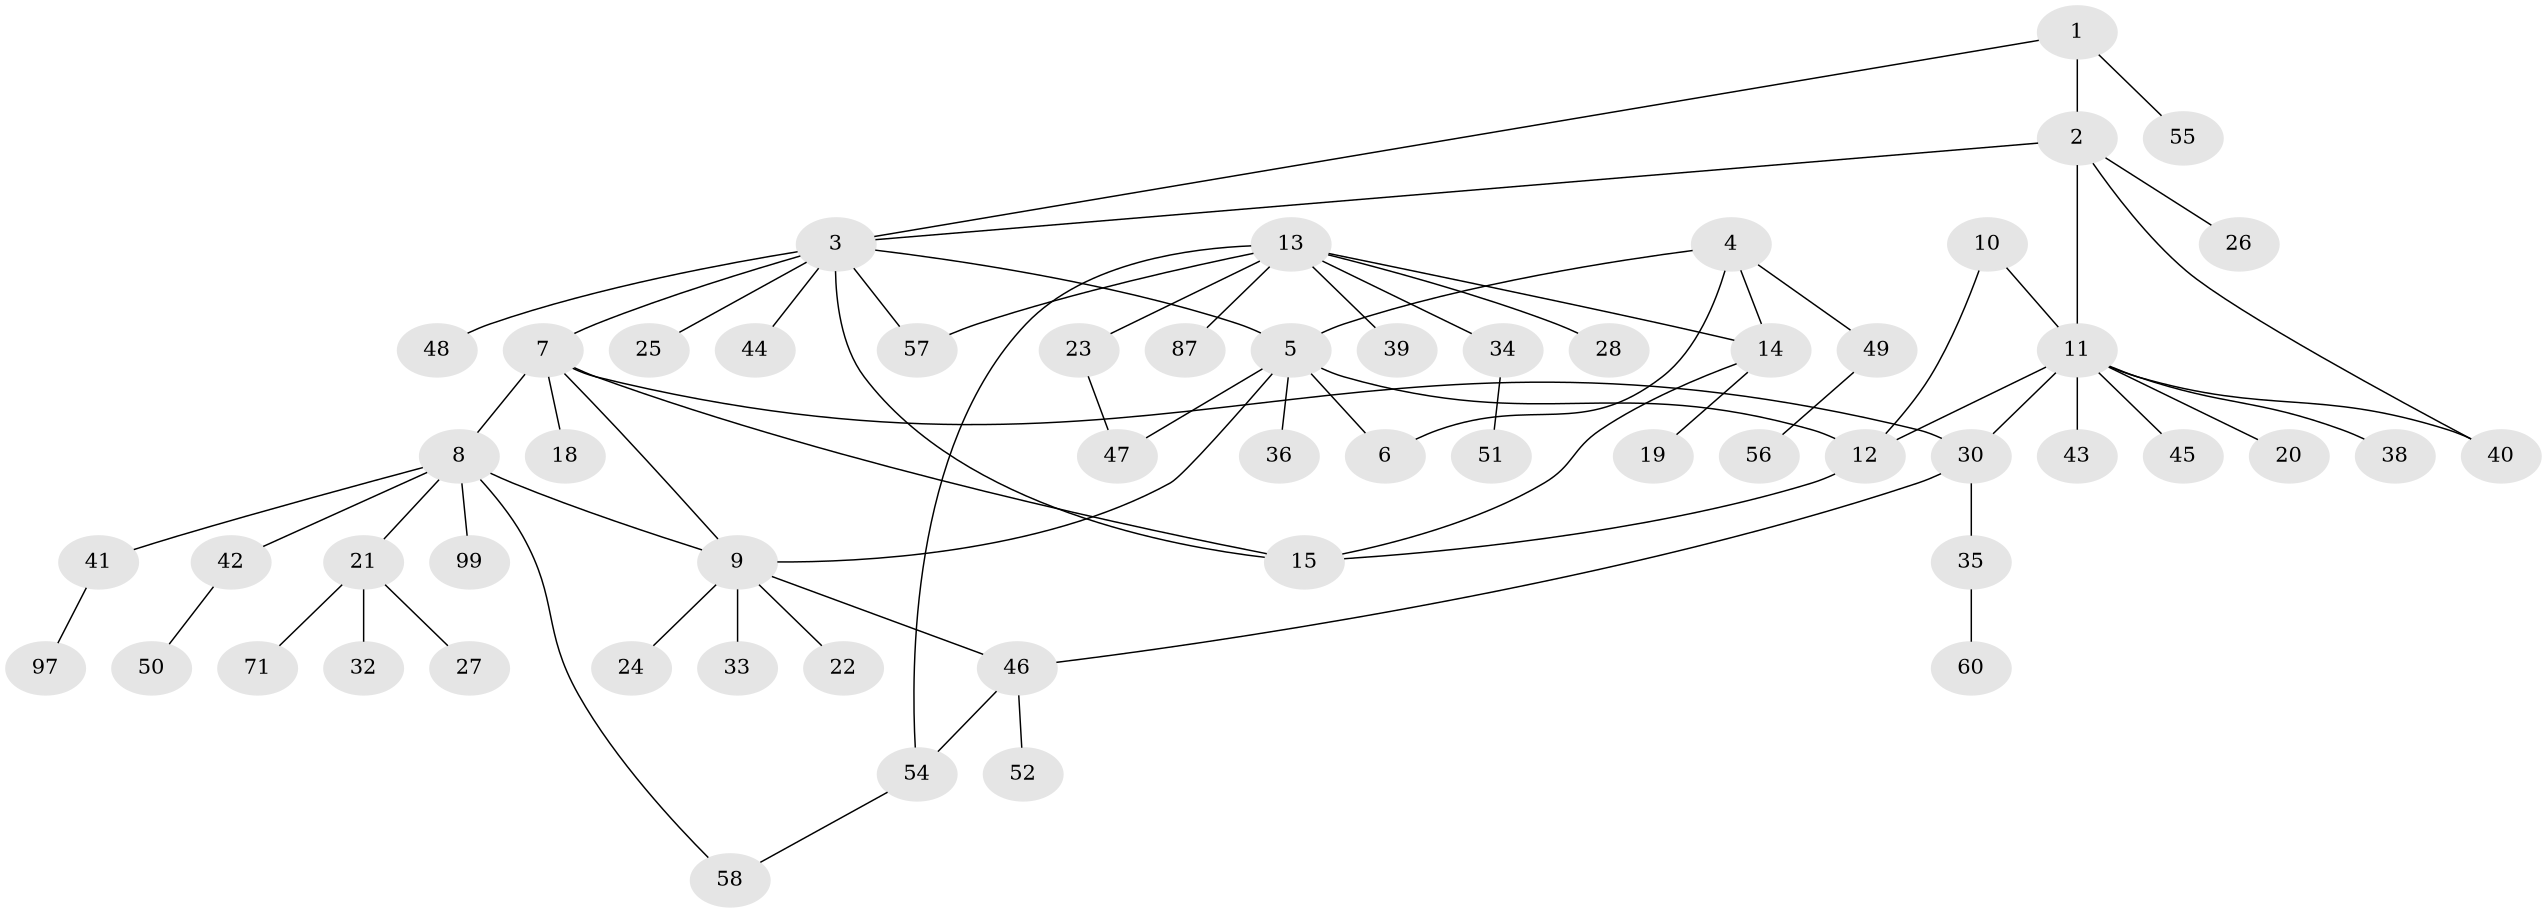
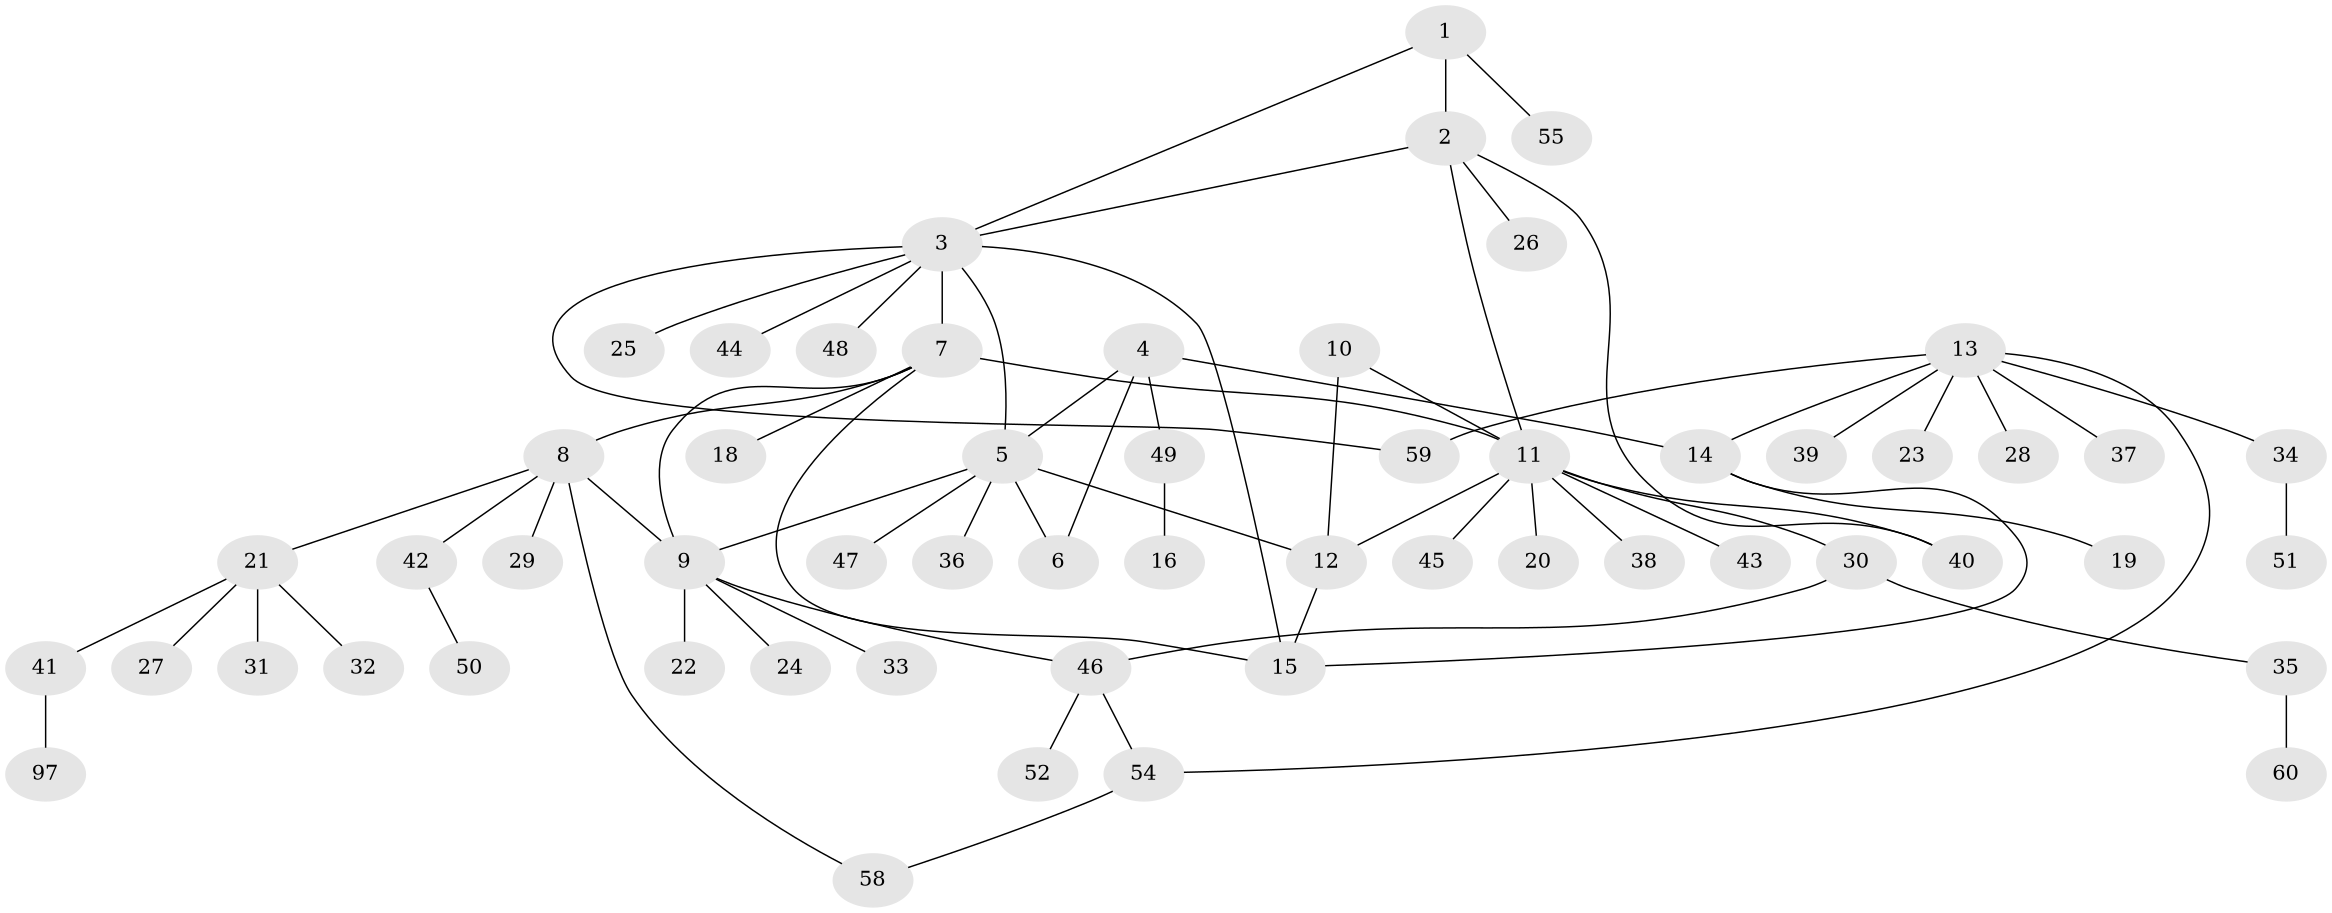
  graph {
    node [color=gray90 style=filled]
    1
    2
    3
    55
    11
    26
    40
    5
    7
    15
    25
    44
    48
-   59 [label=57]
+   59
    12
    20
    30
    38
    43
    45
    6
    9
    36
    47
    8
    18
    4
    14
    49
    19
-   56
+   56 [label=16]
    22
    24
    33
    46
    21
-   29 [label=99]
+   29
    41
    42
    58
    27
-   31 [label=71]
+   31
    32
    n44 [label=97]
    50
    54
    52
    10
    35
    13
    23
    28
    34
-   37 [label=87]
+   37
    39
    51
    60
    1 -- 2
    1 -- 3
    1 -- 55
    2 -- 3
    2 -- 11
    2 -- 26
    2 -- 40
    3 -- 5
    3 -- 7
    3 -- 15
    3 -- 25
    3 -- 44
    3 -- 48
    3 -- 59
    11 -- 40
    11 -- 12
    11 -- 20
    11 -- 30
    11 -- 38
    11 -- 43
    11 -- 45
    5 -- 12
    5 -- 6
    5 -- 9
    5 -- 36
    5 -- 47
-   7 -- 30
+   7 -- 11
    7 -- 15
    7 -- 9
    7 -- 8
    7 -- 18
    12 -- 15
    30 -- 46
    30 -- 35
    9 -- 22
    9 -- 24
    9 -- 33
    9 -- 46
    8 -- 9
    8 -- 21
    8 -- 29
-   8 -- 41
+   21 -- 41
    8 -- 42
    8 -- 58
    4 -- 5
    4 -- 6
    4 -- 14
    4 -- 49
    14 -- 15
    14 -- 19
    49 -- 56
    46 -- 54
    46 -- 52
    21 -- 27
    21 -- 31
    21 -- 32
    41 -- n44
    42 -- 50
    54 -- 58
    10 -- 11
    10 -- 12
    35 -- 60
    13 -- 59
    13 -- 14
    13 -- 54
    13 -- 23
    13 -- 28
    13 -- 34
    13 -- 37
    13 -- 39
-   23 -- 47
    34 -- 51
  }
